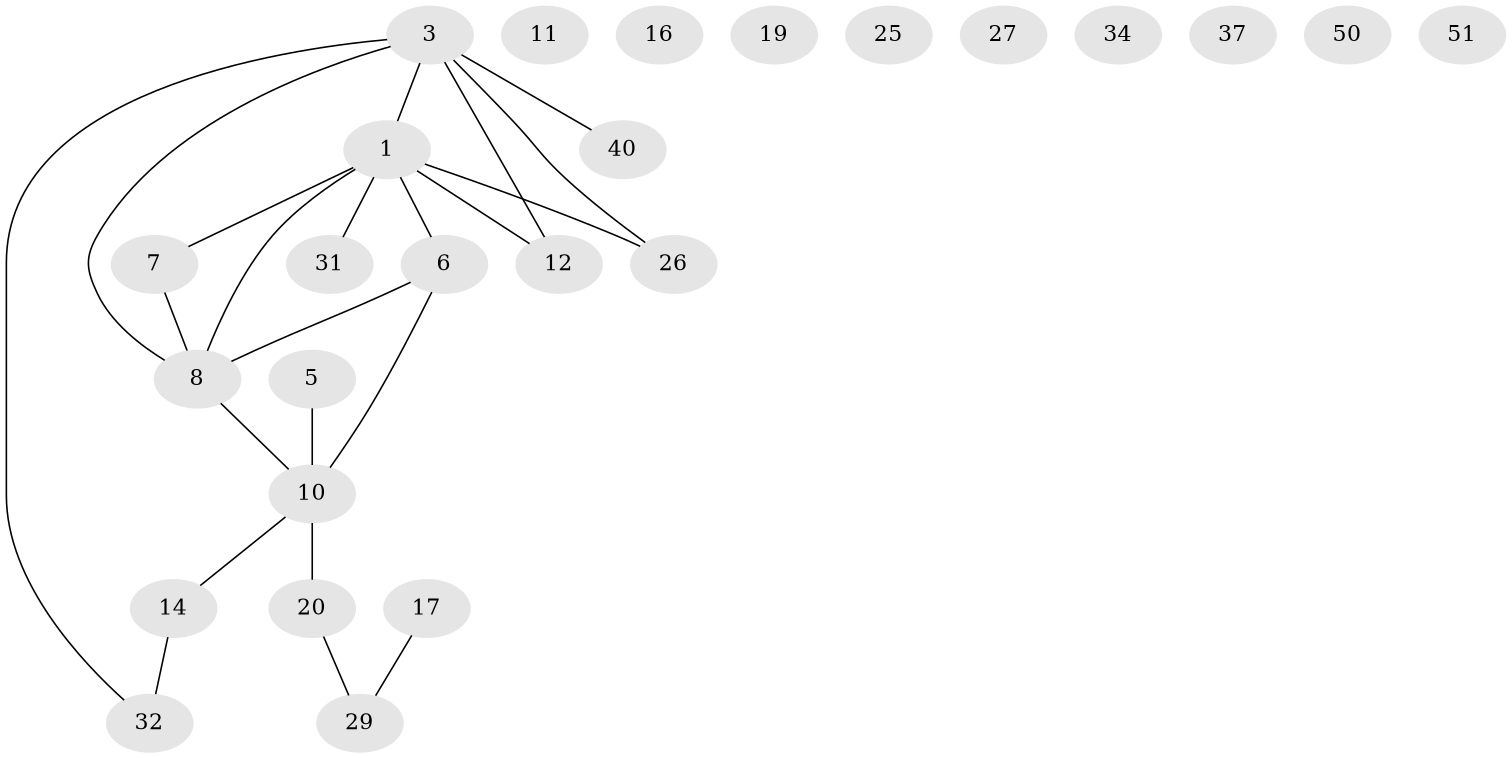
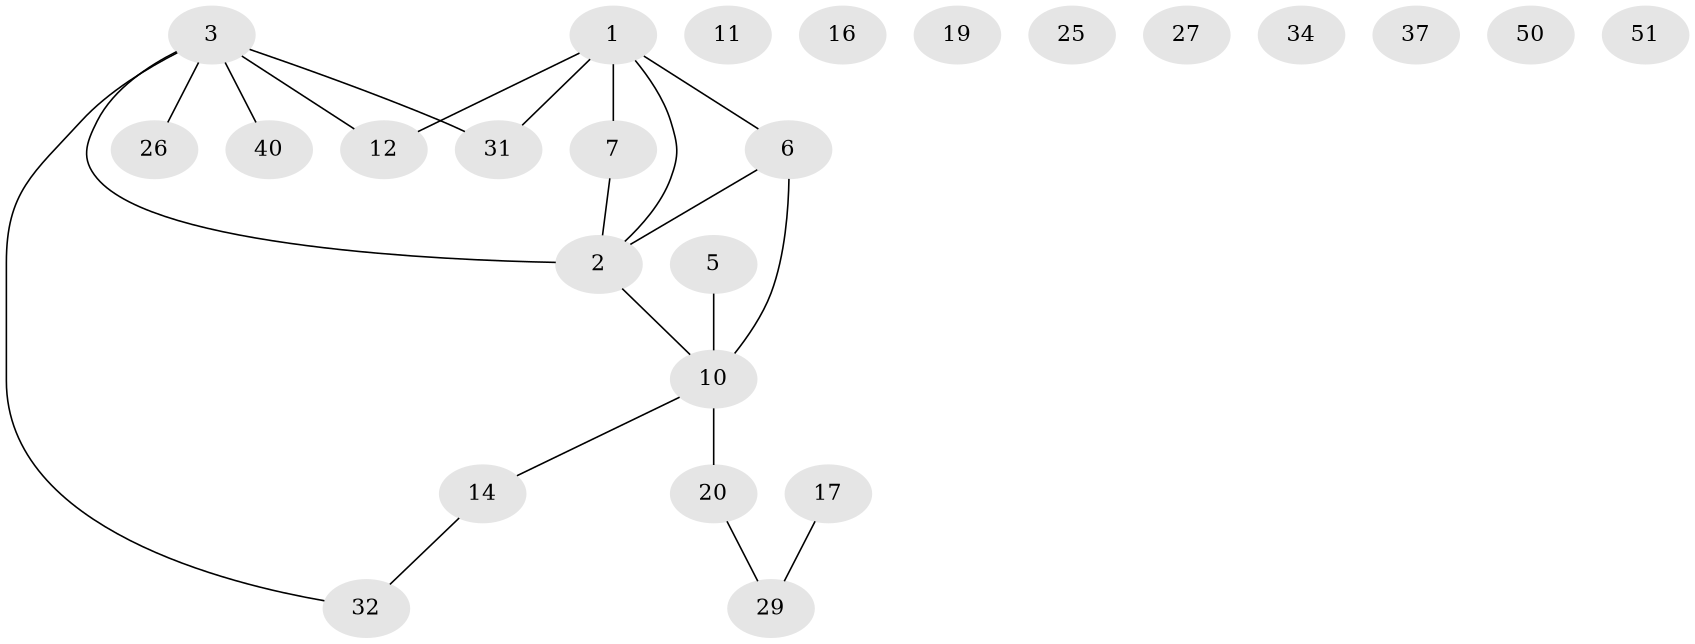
  graph {
    node [color=gray90 style=filled]
    1 [super="+2"]
    6 [super="+13+22"]
    7
-   8 [super="+21+18"]
+   8 [super="+21+18" label=2]
    12
    26
    31
    10 [super="+41+42"]
    40 [super="+48"]
    3 [super="+53+15+4+45+46+30"]
    32 [super="+43+35"]
    5 [super="+47+23"]
    14
    20 [super="+28+38"]
    29 [super="+33"]
    11 [super="+49+24"]
    16 [super="+39"]
    17
    19
    25
    27
    34
    37
    50
    51
    1 -- 6
    1 -- 7
    1 -- 8
    1 -- 12
-   1 -- 26
    1 -- 31
    6 -- 8
    6 -- 10
    7 -- 8
    8 -- 10
    10 -- 14
    10 -- 20
    3 -- 8
    3 -- 12
    3 -- 26
-   3 -- 1
+   3 -- 31
    3 -- 40
    3 -- 32
    5 -- 10 [weight=2]
    14 -- 32
    20 -- 29
    17 -- 29
  }
